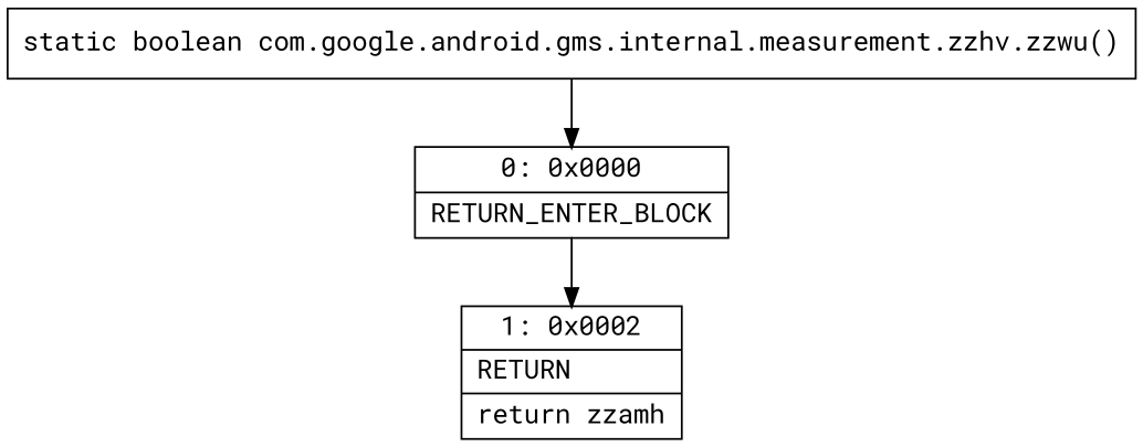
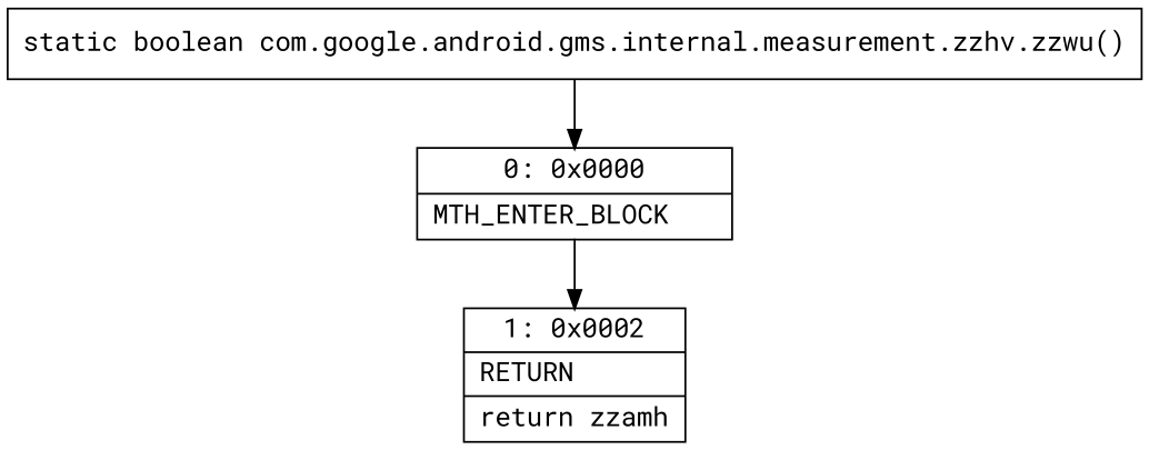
  digraph {
    fontname="Roboto Mono"
    node [shape=record fontname="Roboto Mono"]
    edge [fontname="Roboto Mono"]
-   n1 [label="{0\:\ 0x0000|RETURN_ENTER_BLOCK\l}"]
+   n1 [label="{0\:\ 0x0000|MTH_ENTER_BLOCK\l}"]
    n2 [label="{1\:\ 0x0002|RETURN\l|return zzamh\l}"]
    n3 [label="{static boolean com.google.android.gms.internal.measurement.zzhv.zzwu() }"]
    n1 -> n2
    n3 -> n1
  }
